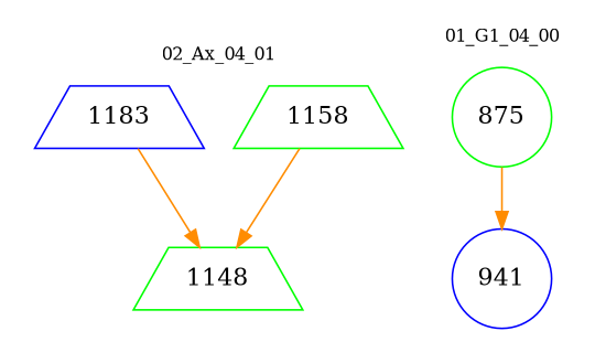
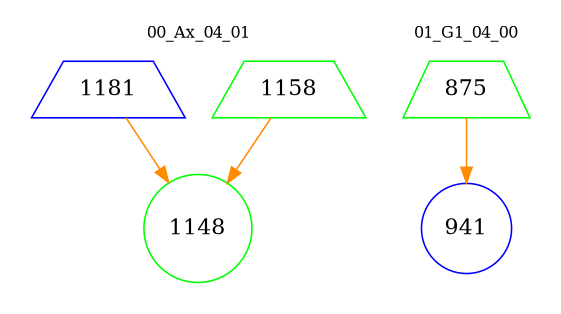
  digraph {
    node [color=green shape=circle]
    edge [color=darkorange]
    n1 [label=1158 shape=trapezium]
-   n2 [label=1148 shape=trapezium]
-   n3 [color=blue label=1183 shape=trapezium]
-   n4 [label=875]
+   n2 [label=1148]
+   n3 [color=blue label=1181 shape=trapezium]
+   n4 [label=875 shape=trapezium]
    n5 [color=blue label=941]
    subgraph cluster_1 {
      color=white
      fontsize=10
-     label="02_Ax_04_01"
+     label="00_Ax_04_01"
      n1
      n2
      n3
    }
    subgraph cluster_2 {
      color=white
      fontsize=10
      label="01_G1_04_00"
      n4
      n5
    }
    n1 -> n2
    n3 -> n2
    n4 -> n5
  }
